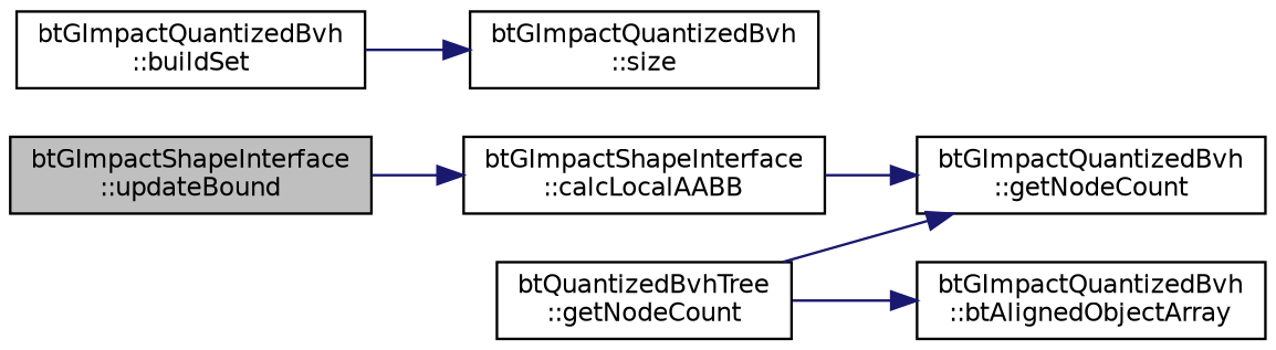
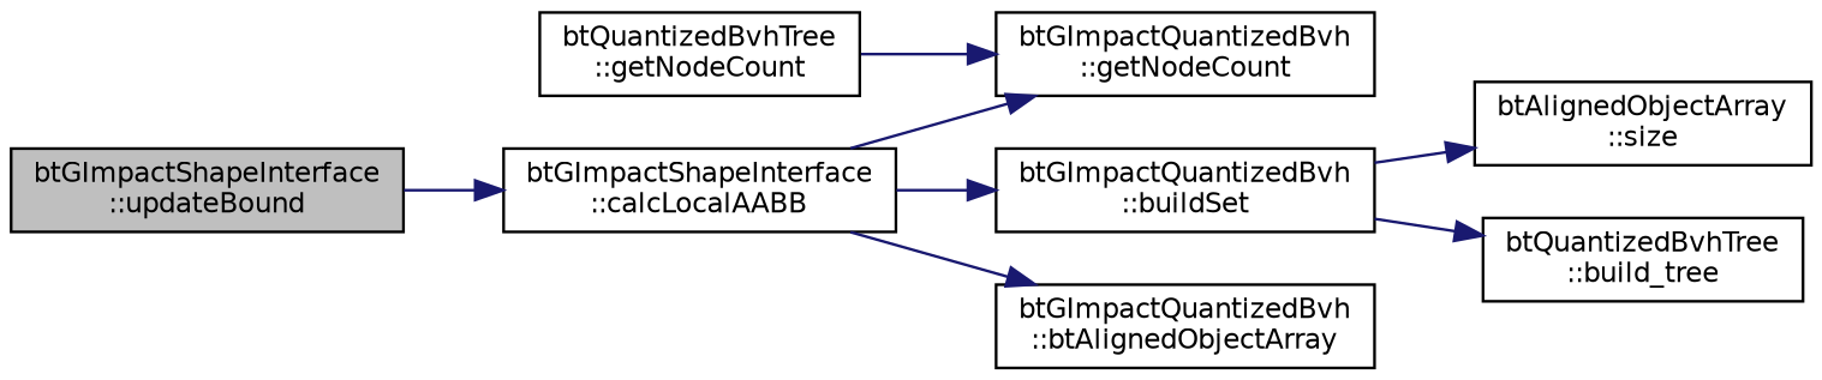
  digraph {
    rankdir=LR
    node [color=black fillcolor=white fontname=Helvetica fontsize=10 shape=record style=filled]
    edge [color=midnightblue fontname=Helvetica fontsize=10 labelfontname=Helvetica labelfontsize=10 style=solid]
    n1 [fillcolor=grey75 fontcolor=black height=0.2 label="btGImpactShapeInterface\l::updateBound" width=0.4]
    n2 [height=0.2 label="btGImpactShapeInterface\l::calcLocalAABB" width=0.4]
    n3 [height=0.2 label="btGImpactQuantizedBvh\l::getNodeCount" width=0.4]
    n4 [height=0.2 label="btGImpactQuantizedBvh\l::buildSet" width=0.4]
    n5 [height=0.2 label="btGImpactQuantizedBvh\l::btAlignedObjectArray" width=0.4]
-   n6 [height=0.2 label="btGImpactQuantizedBvh\l::size" width=0.4]
+   n6 [height=0.2 label="btAlignedObjectArray\l::size" width=0.4]
+   n7 [height=0.2 label="btQuantizedBvhTree\l::build_tree" width=0.4]
    n8 [height=0.2 label="btQuantizedBvhTree\l::getNodeCount" width=0.4]
    n1 -> n2
    n2 -> n3
-   n8 -> n5
+   n2 -> n4
+   n2 -> n5
    n4 -> n6
+   n4 -> n7
    n8 -> n3
  }
